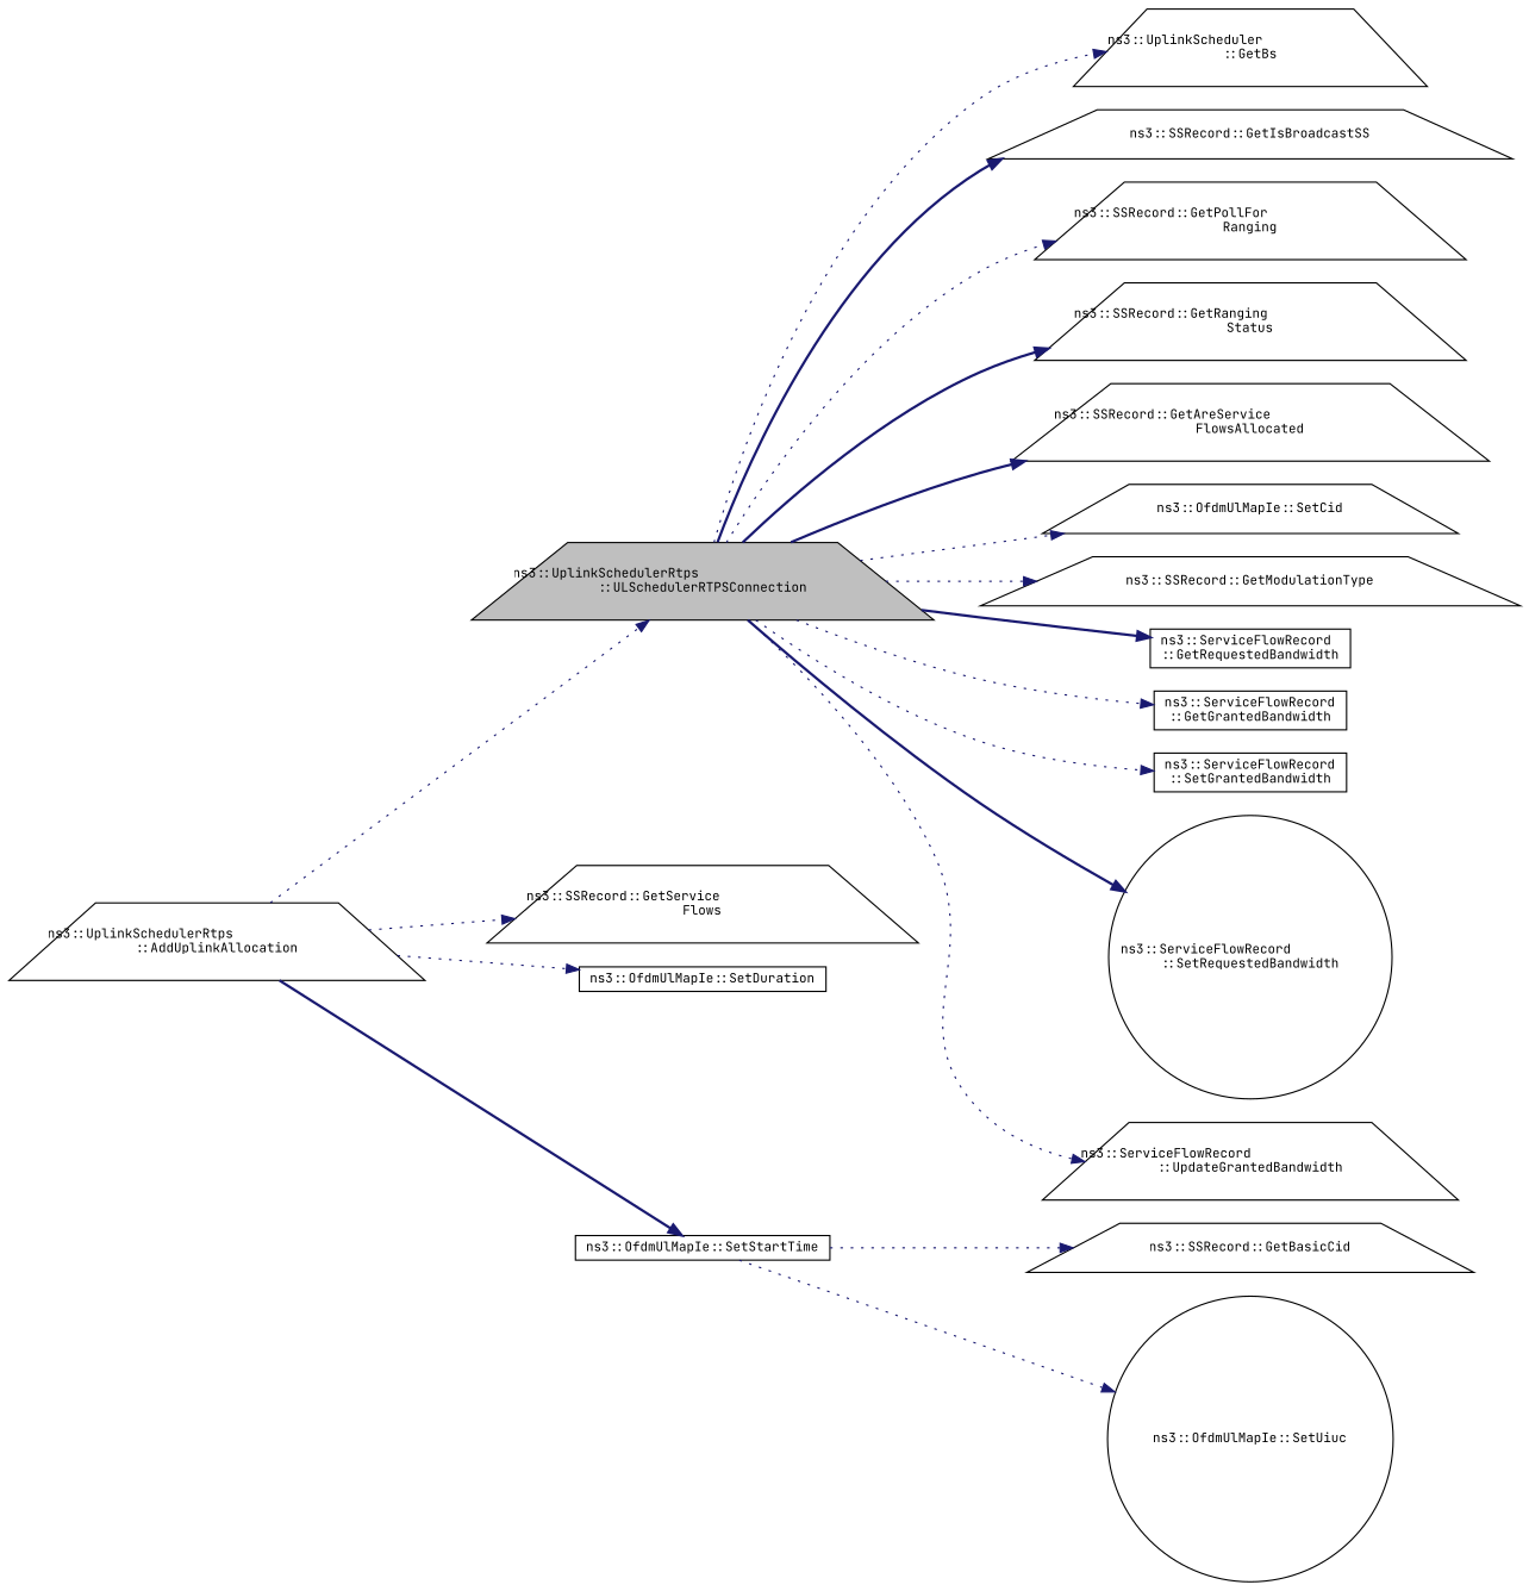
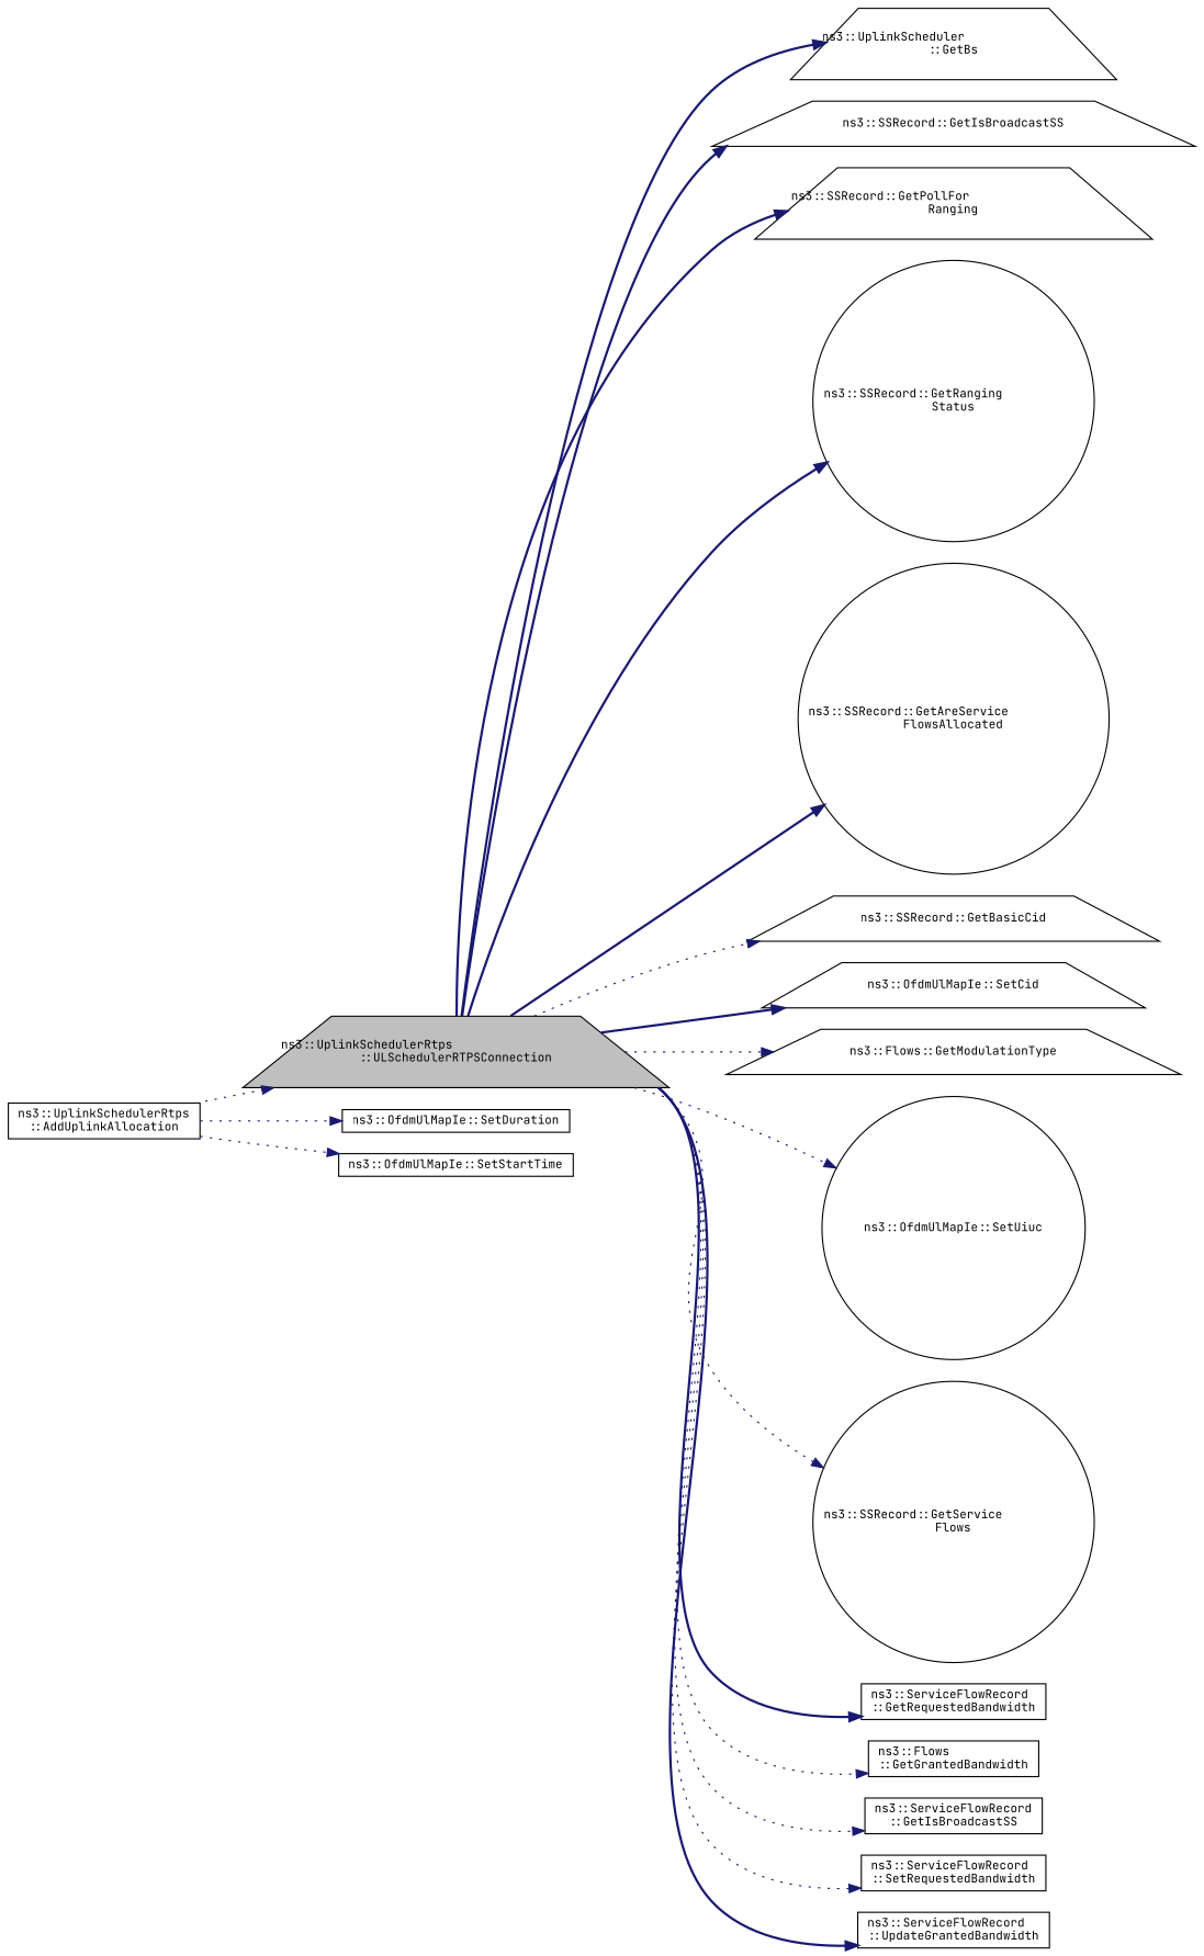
  digraph {
    fontname="JetBrains Mono"
    rankdir=LR
    node [color=black fillcolor=white fontname="JetBrains Mono" fontsize=10 shape=trapezium style=filled]
    edge [color=midnightblue fontname="JetBrains Mono" fontsize=10 labelfontname=Helvetica labelfontsize=10 style=dotted]
    n1 [fillcolor=grey75 fontcolor=black height=0.2 label="ns3::UplinkSchedulerRtps\l::ULSchedulerRTPSConnection" width=0.4]
    n2 [height=0.2 label="ns3::UplinkScheduler\l::GetBs" width=0.4]
    n3 [height=0.2 label="ns3::SSRecord::GetIsBroadcastSS" width=0.4]
    n4 [height=0.2 label="ns3::SSRecord::GetPollFor\lRanging" width=0.4]
-   n5 [height=0.2 label="ns3::SSRecord::GetRanging\lStatus" width=0.4]
-   n6 [height=0.2 label="ns3::SSRecord::GetAreService\lFlowsAllocated" width=0.4]
+   n5 [height=0.2 label="ns3::SSRecord::GetRanging\lStatus" shape=circle width=0.4]
+   n6 [height=0.2 label="ns3::SSRecord::GetAreService\lFlowsAllocated" shape=circle width=0.4]
    n7 [height=0.2 label="ns3::SSRecord::GetBasicCid" width=0.4]
    n8 [height=0.2 label="ns3::OfdmUlMapIe::SetCid" width=0.4]
-   n9 [height=0.2 label="ns3::SSRecord::GetModulationType" width=0.4]
+   n9 [height=0.2 label="ns3::Flows::GetModulationType" width=0.4]
    n10 [height=0.2 label="ns3::OfdmUlMapIe::SetUiuc" shape=circle width=0.4]
-   n11 [height=0.2 label="ns3::SSRecord::GetService\lFlows" width=0.4]
+   n11 [height=0.2 label="ns3::SSRecord::GetService\lFlows" shape=circle width=0.4]
    n12 [height=0.2 label="ns3::ServiceFlowRecord\l::GetRequestedBandwidth" shape=box width=0.4]
-   n13 [height=0.2 label="ns3::ServiceFlowRecord\l::GetGrantedBandwidth" shape=box width=0.4]
-   n14 [height=0.2 label="ns3::ServiceFlowRecord\l::SetGrantedBandwidth" shape=box width=0.4]
-   n15 [height=0.2 label="ns3::ServiceFlowRecord\l::SetRequestedBandwidth" shape=circle width=0.4]
-   n16 [height=0.2 label="ns3::ServiceFlowRecord\l::UpdateGrantedBandwidth" width=0.4]
-   n17 [height=0.2 label="ns3::UplinkSchedulerRtps\l::AddUplinkAllocation" width=0.4]
+   n13 [height=0.2 label="ns3::Flows\l::GetGrantedBandwidth" shape=box width=0.4]
+   n14 [height=0.2 label="ns3::ServiceFlowRecord\l::GetIsBroadcastSS" shape=box width=0.4]
+   n15 [height=0.2 label="ns3::ServiceFlowRecord\l::SetRequestedBandwidth" shape=box width=0.4]
+   n16 [height=0.2 label="ns3::ServiceFlowRecord\l::UpdateGrantedBandwidth" shape=box width=0.4]
+   n17 [height=0.2 label="ns3::UplinkSchedulerRtps\l::AddUplinkAllocation" shape=box width=0.4]
    n18 [height=0.2 label="ns3::OfdmUlMapIe::SetDuration" shape=box width=0.4]
    n19 [height=0.2 label="ns3::OfdmUlMapIe::SetStartTime" shape=box width=0.4]
-   n1 -> n2
+   n1 -> n2 [style=bold]
    n1 -> n3 [style=bold]
-   n1 -> n4
+   n1 -> n4 [style=bold]
    n1 -> n5 [style=bold]
    n1 -> n6 [style=bold]
-   n19 -> n7
-   n1 -> n8
+   n1 -> n7
+   n1 -> n8 [style=bold]
    n1 -> n9
-   n19 -> n10
-   n17 -> n11
+   n1 -> n10
+   n1 -> n11
    n1 -> n12 [style=bold]
    n1 -> n13
    n1 -> n14
-   n1 -> n15 [style=bold]
-   n1 -> n16
+   n1 -> n15
+   n1 -> n16 [style=bold]
    n17 -> n1
    n17 -> n18
-   n17 -> n19 [style=bold]
+   n17 -> n19
  }
